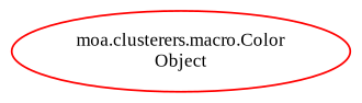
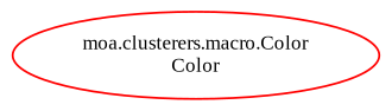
  digraph {
    rankdir=LR
    fontname="Liberation Serif"
-   n1 [color=red fillcolor=white fontname="Liberation Serif" fontsize=10 height=0.2 label="moa.clusterers.macro.Color\lObject" shape=ellipse style=filled width=0.4]
+   n1 [color=red fillcolor=white fontname="Liberation Serif" fontsize=10 height=0.2 label="moa.clusterers.macro.Color\lColor" shape=ellipse style=filled width=0.4]
  }
